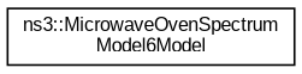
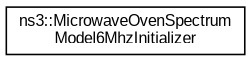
  digraph {
    rankdir=LR
    fontname="Liberation Sans"
-   n1 [color=black fillcolor=white fontname="Liberation Sans" fontsize=10 height=0.2 label="ns3::MicrowaveOvenSpectrum\lModel6Model" shape=record style=filled width=0.4]
+   n1 [color=black fillcolor=white fontname="Liberation Sans" fontsize=10 height=0.2 label="ns3::MicrowaveOvenSpectrum\lModel6MhzInitializer" shape=record style=filled width=0.4]
  }
